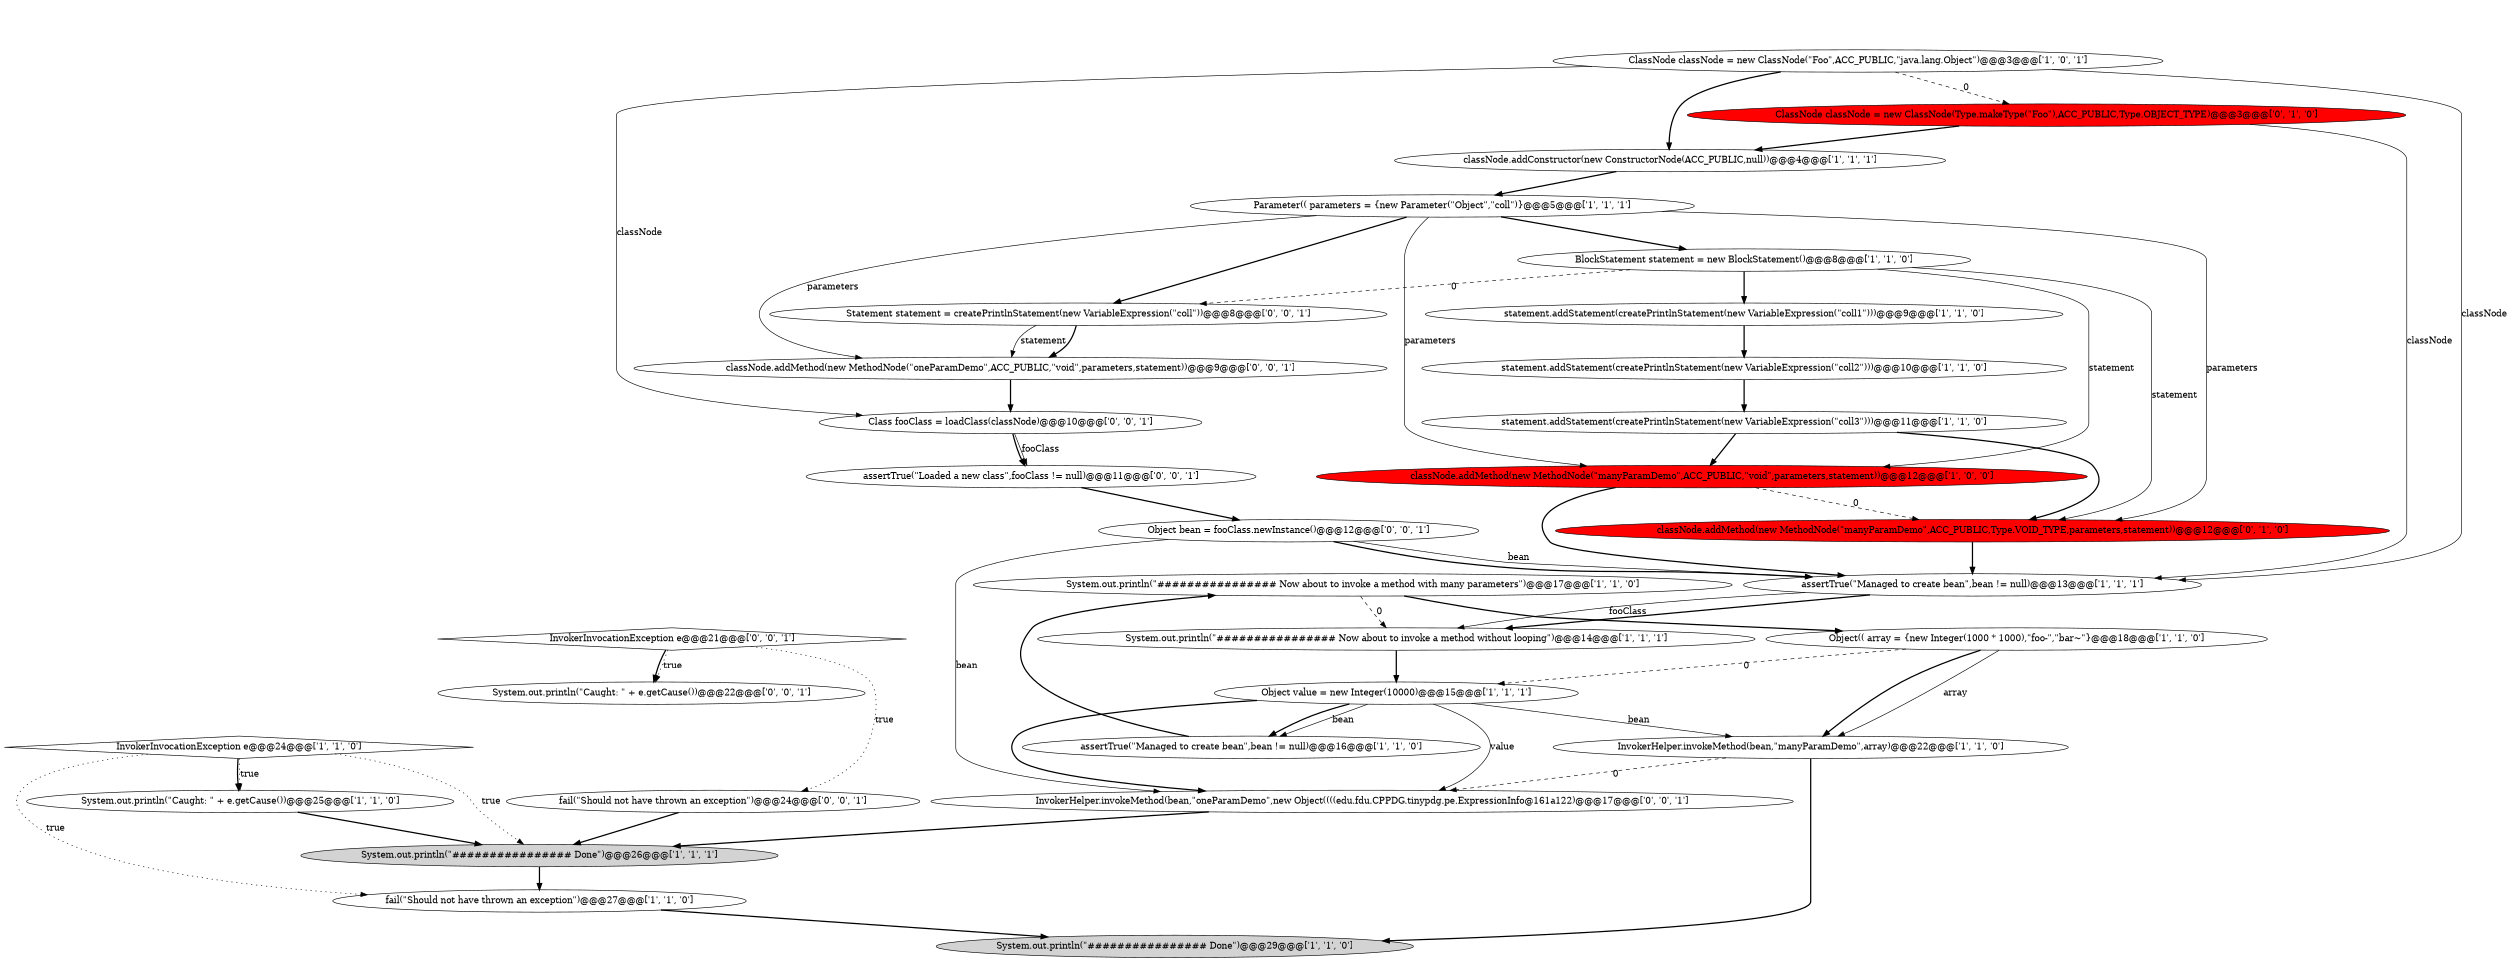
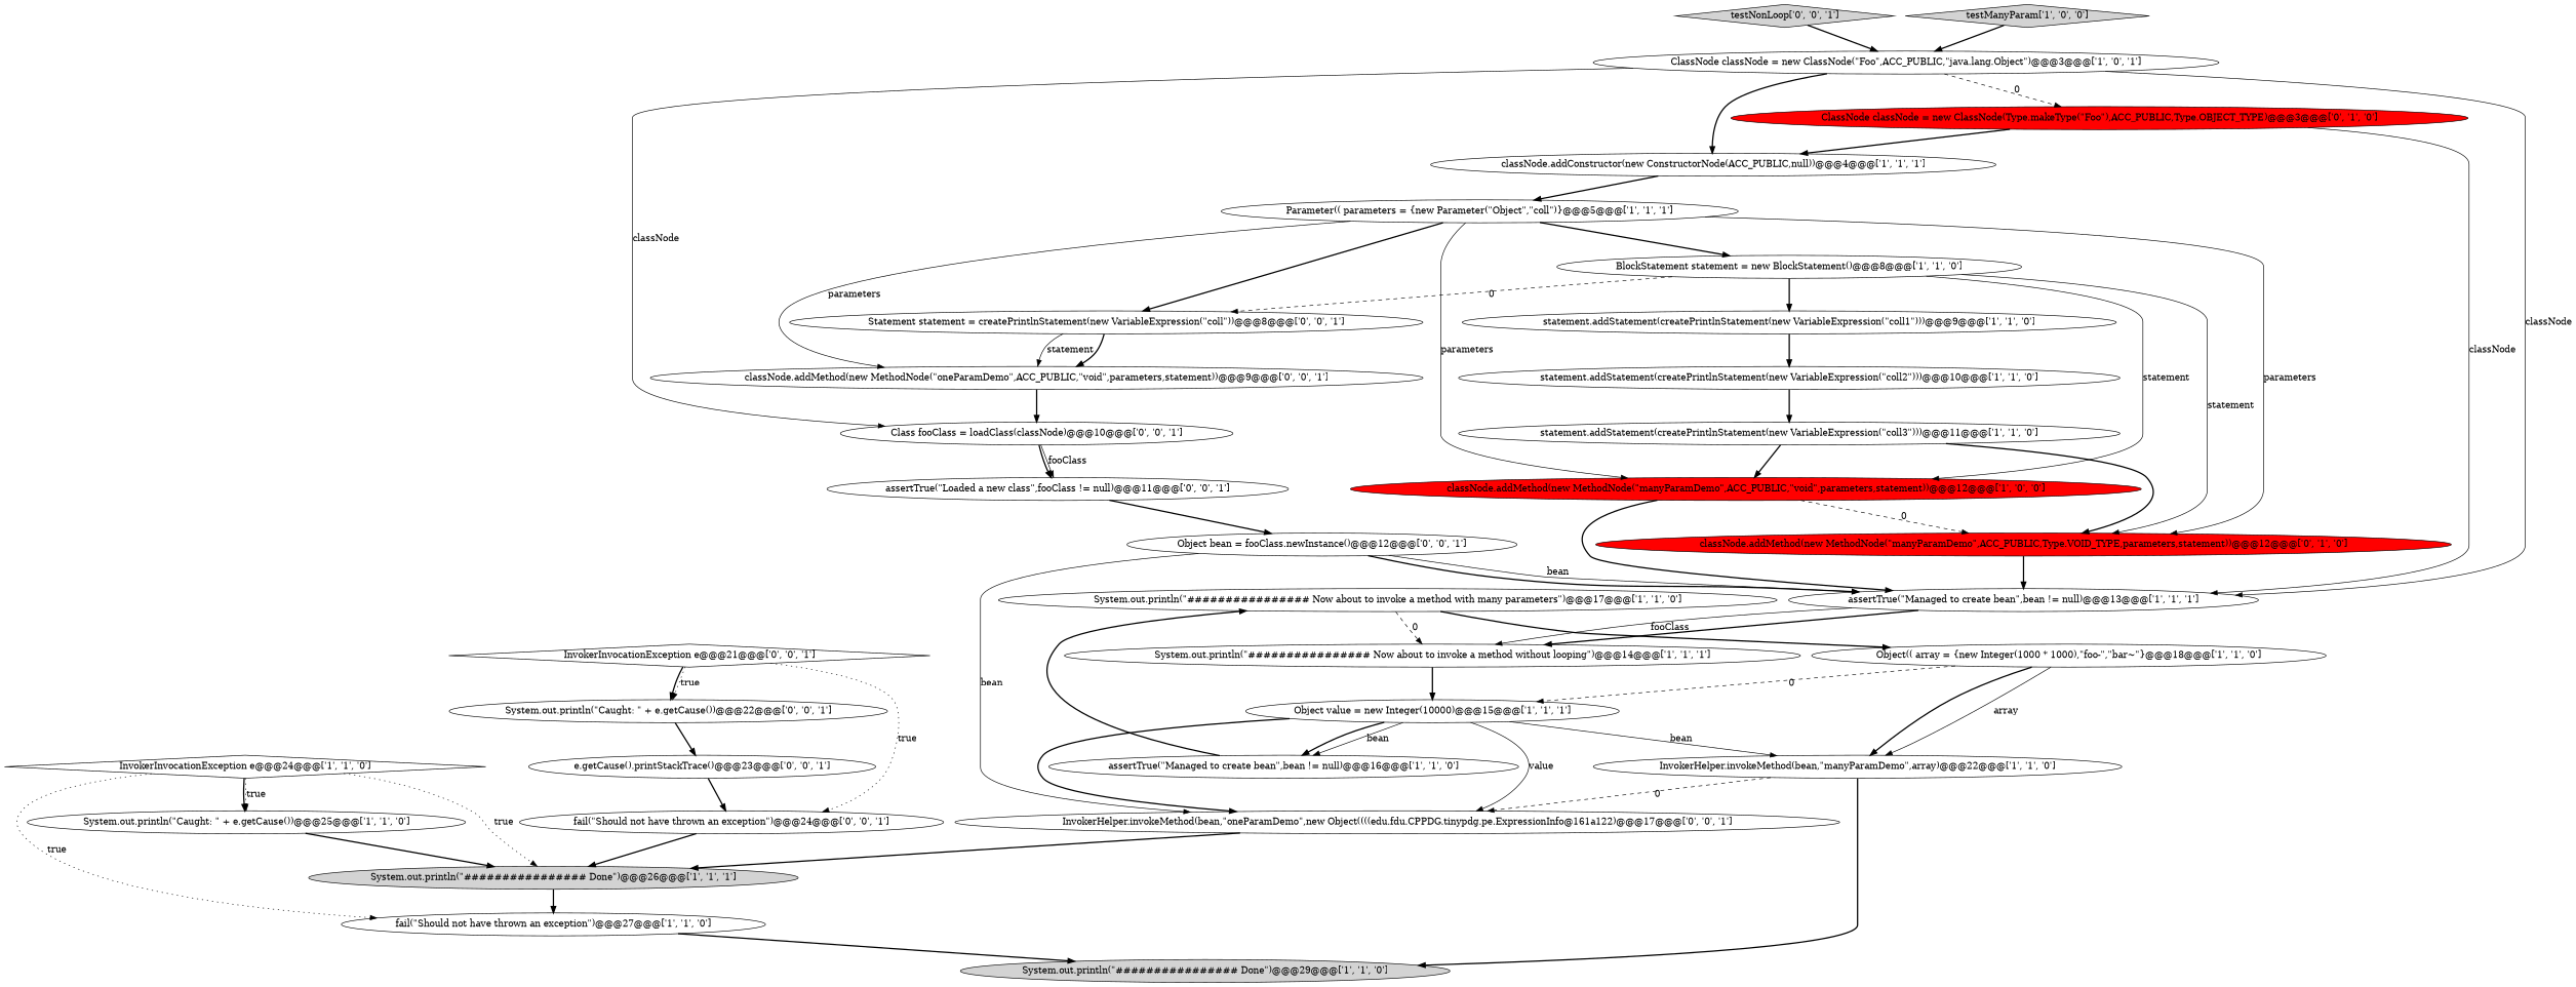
  digraph {
    node [fillcolor=white shape=ellipse style=filled]
    edge [style=bold]
    n1 [label="System.out.println(\"################ Now about to invoke a method with many parameters\")@@@17@@@['1', '1', '0']"]
    n2 [label="System.out.println(\"################ Now about to invoke a method without looping\")@@@14@@@['1', '1', '1']"]
    n3 [label="Object(( array = {new Integer(1000 * 1000),\"foo-\",\"bar~\"}@@@18@@@['1', '1', '0']"]
    n4 [label="Object value = new Integer(10000)@@@15@@@['1', '1', '1']"]
    n5 [label="InvokerHelper.invokeMethod(bean,\"manyParamDemo\",array)@@@22@@@['1', '1', '0']"]
    n6 [fillcolor=red label="ClassNode classNode = new ClassNode(Type.makeType(\"Foo\"),ACC_PUBLIC,Type.OBJECT_TYPE)@@@3@@@['0', '1', '0']"]
    n7 [label="assertTrue(\"Managed to create bean\",bean != null)@@@13@@@['1', '1', '1']"]
    n8 [label="classNode.addConstructor(new ConstructorNode(ACC_PUBLIC,null))@@@4@@@['1', '1', '1']"]
    n9 [fillcolor=red label="classNode.addMethod(new MethodNode(\"manyParamDemo\",ACC_PUBLIC,\"void\",parameters,statement))@@@12@@@['1', '0', '0']"]
    n10 [fillcolor=red label="classNode.addMethod(new MethodNode(\"manyParamDemo\",ACC_PUBLIC,Type.VOID_TYPE,parameters,statement))@@@12@@@['0', '1', '0']"]
    n11 [fillcolor=lightgray label="System.out.println(\"################ Done\")@@@29@@@['1', '1', '0']"]
    n12 [label="InvokerHelper.invokeMethod(bean,\"oneParamDemo\",new Object((((edu.fdu.CPPDG.tinypdg.pe.ExpressionInfo@161a122)@@@17@@@['0', '0', '1']"]
    n13 [fillcolor=lightgray label="System.out.println(\"################ Done\")@@@26@@@['1', '1', '1']"]
+   n14 [label="e.getCause().printStackTrace()@@@23@@@['0', '0', '1']"]
    n15 [label="fail(\"Should not have thrown an exception\")@@@24@@@['0', '0', '1']"]
    n16 [label="assertTrue(\"Managed to create bean\",bean != null)@@@16@@@['1', '1', '0']"]
+   n17 [fillcolor=lightgray label="testNonLoop['0', '0', '1']" shape=diamond]
    n18 [label="ClassNode classNode = new ClassNode(\"Foo\",ACC_PUBLIC,\"java.lang.Object\")@@@3@@@['1', '0', '1']"]
    n19 [label="Class fooClass = loadClass(classNode)@@@10@@@['0', '0', '1']"]
+   n20 [fillcolor=lightgray label="testManyParam['1', '0', '0']" shape=diamond]
    n21 [label="System.out.println(\"Caught: \" + e.getCause())@@@25@@@['1', '1', '0']"]
    n22 [label="fail(\"Should not have thrown an exception\")@@@27@@@['1', '1', '0']"]
    n23 [label="statement.addStatement(createPrintlnStatement(new VariableExpression(\"coll3\")))@@@11@@@['1', '1', '0']"]
    n24 [label="Parameter(( parameters = {new Parameter(\"Object\",\"coll\")}@@@5@@@['1', '1', '1']"]
    n25 [label="classNode.addMethod(new MethodNode(\"oneParamDemo\",ACC_PUBLIC,\"void\",parameters,statement))@@@9@@@['0', '0', '1']"]
    n26 [label="Statement statement = createPrintlnStatement(new VariableExpression(\"coll\"))@@@8@@@['0', '0', '1']"]
    n27 [label="BlockStatement statement = new BlockStatement()@@@8@@@['1', '1', '0']"]
    n28 [label="assertTrue(\"Loaded a new class\",fooClass != null)@@@11@@@['0', '0', '1']"]
    n29 [label="Object bean = fooClass.newInstance()@@@12@@@['0', '0', '1']"]
    n30 [label="statement.addStatement(createPrintlnStatement(new VariableExpression(\"coll2\")))@@@10@@@['1', '1', '0']"]
    n31 [label="System.out.println(\"Caught: \" + e.getCause())@@@22@@@['0', '0', '1']"]
    n32 [label="statement.addStatement(createPrintlnStatement(new VariableExpression(\"coll1\")))@@@9@@@['1', '1', '0']"]
    n33 [label="InvokerInvocationException e@@@24@@@['1', '1', '0']" shape=diamond]
    n34 [label="InvokerInvocationException e@@@21@@@['0', '0', '1']" shape=diamond]
    n1 -> n2 [label=0 style=dashed]
    n1 -> n3
    n2 -> n4
    n3 -> n4 [label=0 style=dashed]
    n3 -> n5 [label=array style=solid]
    n3 -> n5
    n4 -> n5 [label=bean style=solid]
    n4 -> n12
    n4 -> n12 [label=value style=solid]
    n4 -> n16 [label=bean style=solid]
    n4 -> n16
    n5 -> n11
    n5 -> n12 [label=0 style=dashed]
    n6 -> n7 [label=classNode style=solid]
    n6 -> n8
    n7 -> n2
    n7 -> n2 [label=fooClass style=solid]
    n8 -> n24
    n9 -> n7
    n9 -> n10 [label=0 style=dashed]
    n10 -> n7
    n12 -> n13
    n13 -> n22
+   n14 -> n15
    n15 -> n13
    n16 -> n1
+   n17 -> n18
    n18 -> n6 [label=0 style=dashed]
    n18 -> n7 [label=classNode style=solid]
    n18 -> n8
    n18 -> n19 [label=classNode style=solid]
    n19 -> n28 [label=fooClass style=solid]
    n19 -> n28
+   n20 -> n18
    n21 -> n13
    n22 -> n11
    n23 -> n9
    n23 -> n10
    n24 -> n9 [label=parameters style=solid]
    n24 -> n10 [label=parameters style=solid]
    n24 -> n25 [label=parameters style=solid]
    n24 -> n26
    n24 -> n27
    n25 -> n19
    n26 -> n25 [label=statement style=solid]
    n26 -> n25
    n27 -> n9 [label=statement style=solid]
    n27 -> n10 [label=statement style=solid]
    n27 -> n26 [label=0 style=dashed]
    n27 -> n32
    n28 -> n29
    n29 -> n7
    n29 -> n7 [label=bean style=solid]
    n29 -> n12 [label=bean style=solid]
    n30 -> n23
+   n31 -> n14
    n32 -> n30
    n33 -> n13 [label=true style=dotted]
    n33 -> n21
    n33 -> n21 [label=true style=dotted]
    n33 -> n22 [label=true style=dotted]
    n34 -> n15 [label=true style=dotted]
    n34 -> n31 [label=true style=dotted]
    n34 -> n31
  }
